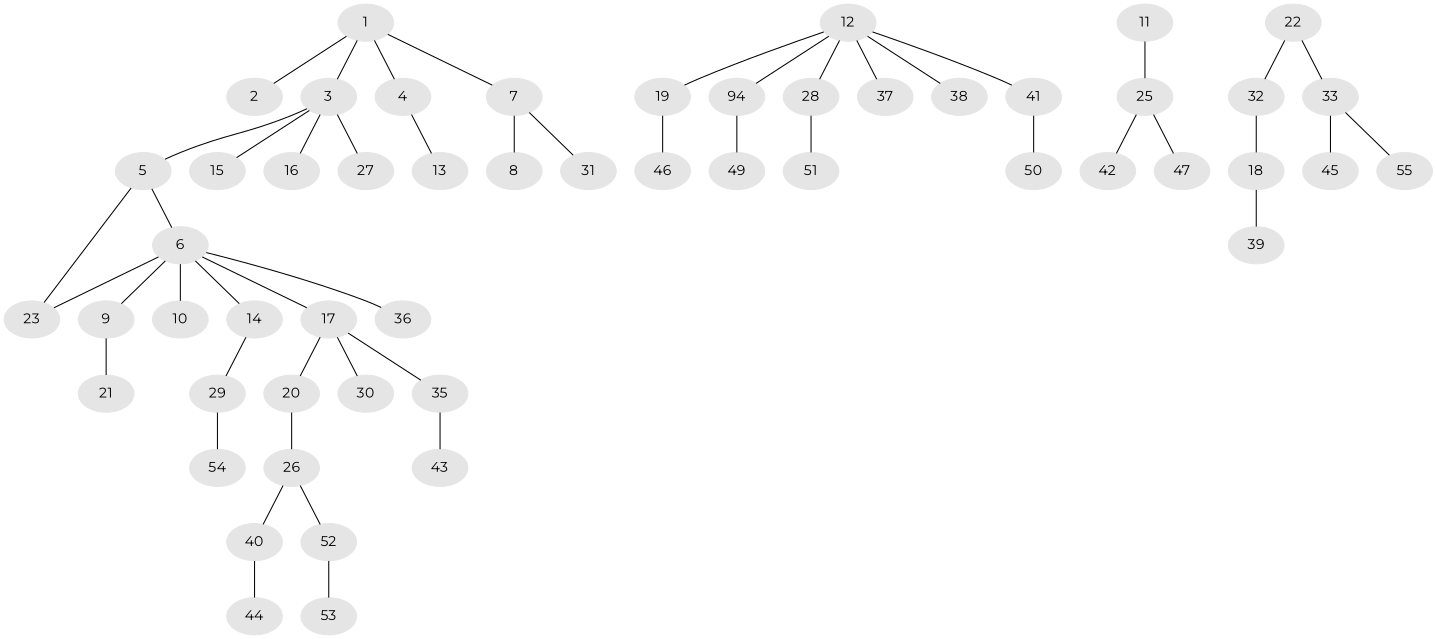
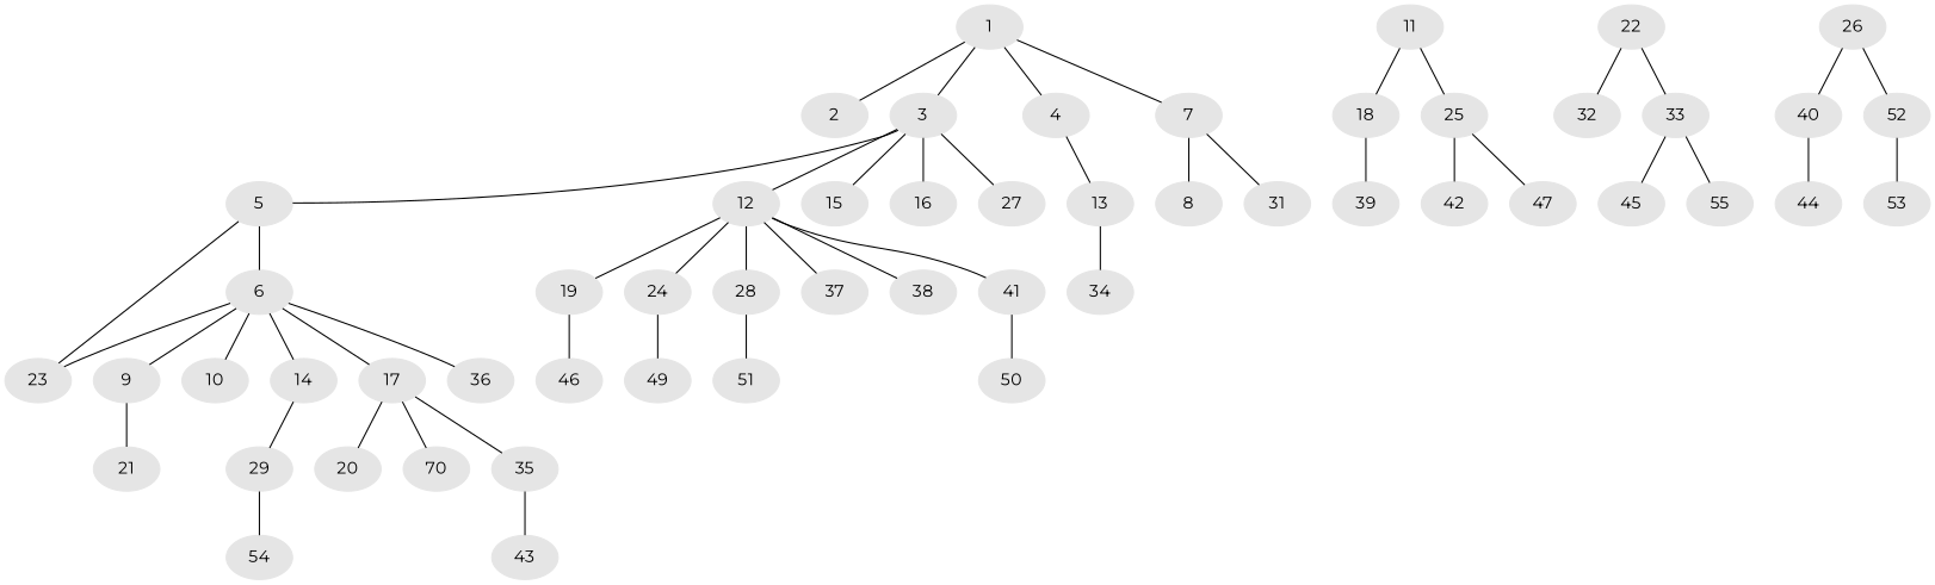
  graph {
    fontname=Montserrat
    node [color=gray90 fontname=Montserrat style=filled]
    edge [fontname=Montserrat]
    1
    2
    3
    4
    7
    5
    12
    15
    16
    27
    13
    8
    31
    6
    23
    11
    18
    25
    19
-   24 [label=94]
+   24
    28
    37
    38
    41
+   34
    9
    10
    14
    17
    36
    21
    29
    20
-   30
+   30 [label=70]
    35
    22
    32
    33
    39
    42
    47
    46
    49
    51
    50
    54
    26
    43
    40
    52
    45
    55
    44
    53
    1 -- 2
    1 -- 3
    1 -- 4
    1 -- 7
    3 -- 5
+   3 -- 12
    3 -- 15
    3 -- 16
    3 -- 27
    4 -- 13
    7 -- 8
    7 -- 31
    5 -- 6
    5 -- 23
    12 -- 19
    12 -- 24
    12 -- 28
    12 -- 37
    12 -- 38
    12 -- 41
+   13 -- 34
    6 -- 23
    6 -- 9
    6 -- 10
    6 -- 14
    6 -- 17
    6 -- 36
-   32 -- 18
+   11 -- 18
    11 -- 25
    18 -- 39
    25 -- 42
    25 -- 47
    19 -- 46
    24 -- 49
    28 -- 51
    41 -- 50
    9 -- 21
    14 -- 29
    17 -- 20
    17 -- 30
    17 -- 35
    29 -- 54
-   20 -- 26
    35 -- 43
    22 -- 32
    22 -- 33
    33 -- 45
    33 -- 55
    26 -- 40
    26 -- 52
    40 -- 44
    52 -- 53
  }
